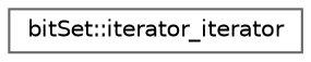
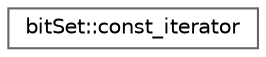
  digraph {
    rankdir=LR
-   n1 [color=grey40 fillcolor=white fontname=Helvetica fontsize=10 height=0.2 label="bitSet::iterator_iterator" shape=box style=filled width=0.4]
+   n1 [color=grey40 fillcolor=white fontname=Helvetica fontsize=10 height=0.2 label="bitSet::const_iterator" shape=box style=filled width=0.4]
  }
